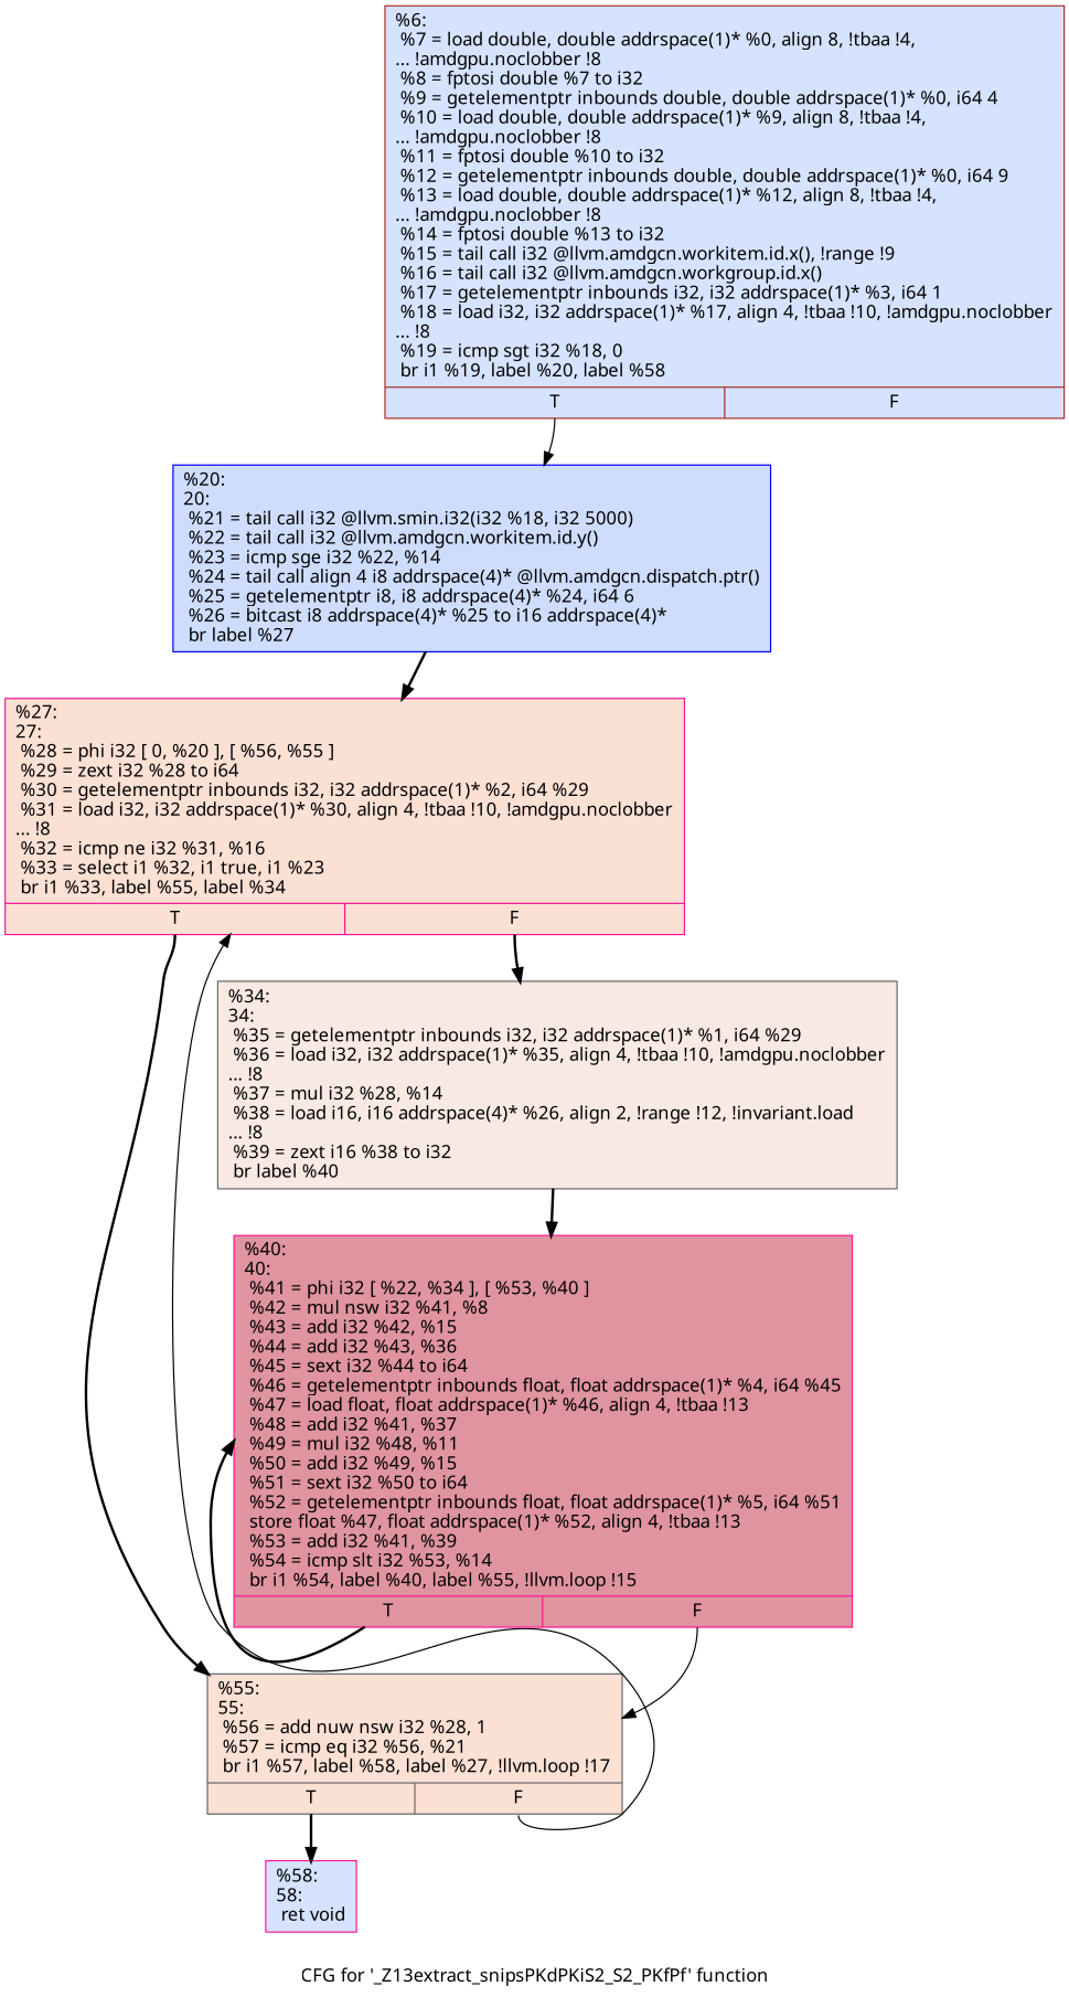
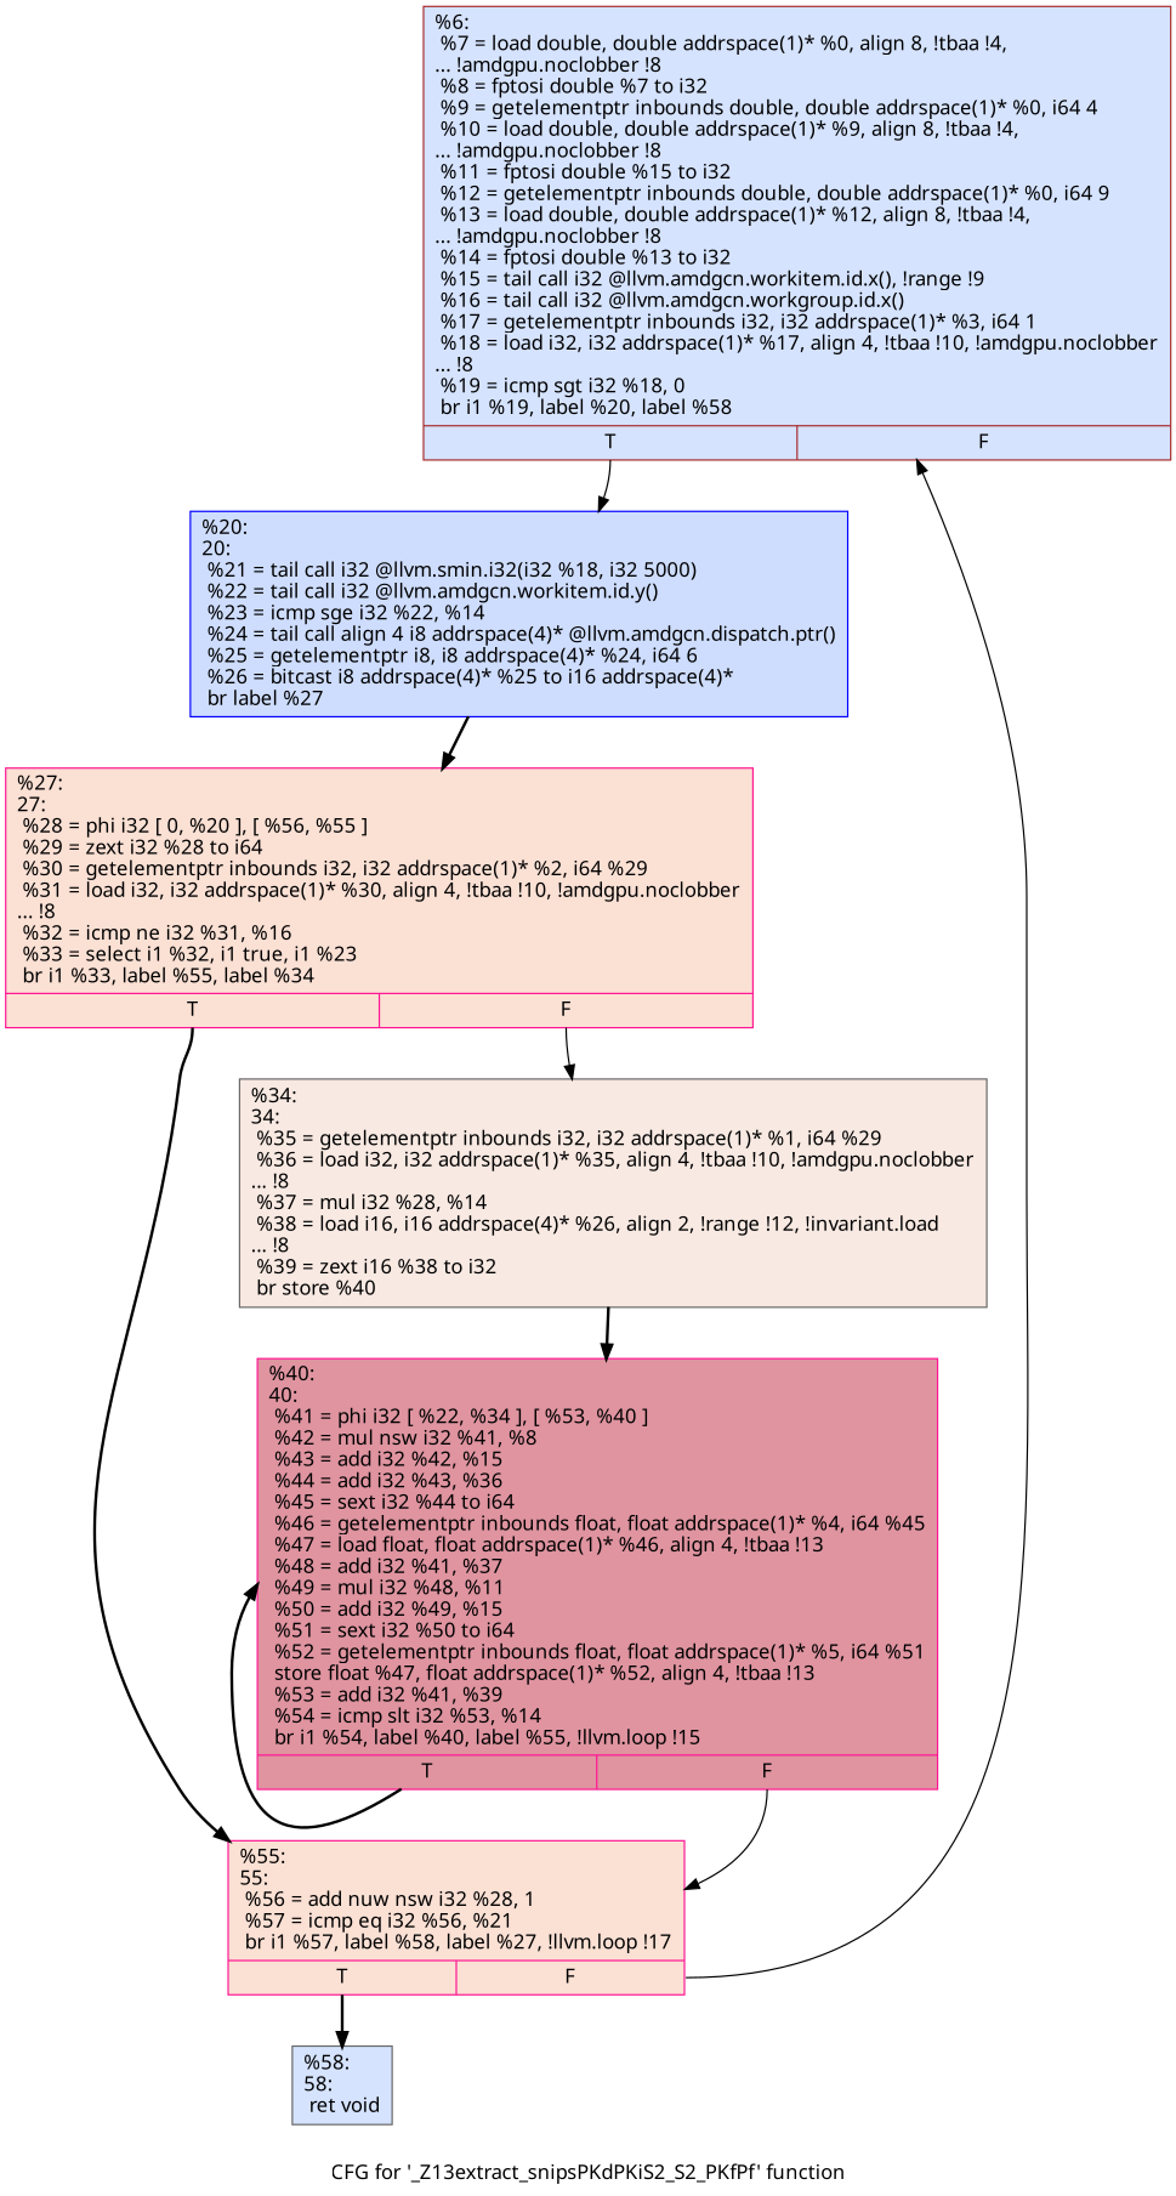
  digraph {
    fontname="Noto Sans"
    label="CFG for '_Z13extract_snipsPKdPKiS2_S2_PKfPf' function"
    node [color=deeppink fillcolor="#a1c0ff70" fontname="Noto Sans" shape=record style=filled]
    edge [fontname="Noto Sans" style=bold tailport=s0]
-   n1 [color=brown label="{%6:\l  %7 = load double, double addrspace(1)* %0, align 8, !tbaa !4,\l... !amdgpu.noclobber !8\l  %8 = fptosi double %7 to i32\l  %9 = getelementptr inbounds double, double addrspace(1)* %0, i64 4\l  %10 = load double, double addrspace(1)* %9, align 8, !tbaa !4,\l... !amdgpu.noclobber !8\l  %11 = fptosi double %10 to i32\l  %12 = getelementptr inbounds double, double addrspace(1)* %0, i64 9\l  %13 = load double, double addrspace(1)* %12, align 8, !tbaa !4,\l... !amdgpu.noclobber !8\l  %14 = fptosi double %13 to i32\l  %15 = tail call i32 @llvm.amdgcn.workitem.id.x(), !range !9\l  %16 = tail call i32 @llvm.amdgcn.workgroup.id.x()\l  %17 = getelementptr inbounds i32, i32 addrspace(1)* %3, i64 1\l  %18 = load i32, i32 addrspace(1)* %17, align 4, !tbaa !10, !amdgpu.noclobber\l... !8\l  %19 = icmp sgt i32 %18, 0\l  br i1 %19, label %20, label %58\l|{<s0>T|<s1>F}}"]
+   n1 [color=brown label="{%6:\l  %7 = load double, double addrspace(1)* %0, align 8, !tbaa !4,\l... !amdgpu.noclobber !8\l  %8 = fptosi double %7 to i32\l  %9 = getelementptr inbounds double, double addrspace(1)* %0, i64 4\l  %10 = load double, double addrspace(1)* %9, align 8, !tbaa !4,\l... !amdgpu.noclobber !8\l  %11 = fptosi double %15 to i32\l  %12 = getelementptr inbounds double, double addrspace(1)* %0, i64 9\l  %13 = load double, double addrspace(1)* %12, align 8, !tbaa !4,\l... !amdgpu.noclobber !8\l  %14 = fptosi double %13 to i32\l  %15 = tail call i32 @llvm.amdgcn.workitem.id.x(), !range !9\l  %16 = tail call i32 @llvm.amdgcn.workgroup.id.x()\l  %17 = getelementptr inbounds i32, i32 addrspace(1)* %3, i64 1\l  %18 = load i32, i32 addrspace(1)* %17, align 4, !tbaa !10, !amdgpu.noclobber\l... !8\l  %19 = icmp sgt i32 %18, 0\l  br i1 %19, label %20, label %58\l|{<s0>T|<s1>F}}"]
    n2 [color=blue fillcolor="#8fb1fe70" label="{%20:\l20:                                               \l  %21 = tail call i32 @llvm.smin.i32(i32 %18, i32 5000)\l  %22 = tail call i32 @llvm.amdgcn.workitem.id.y()\l  %23 = icmp sge i32 %22, %14\l  %24 = tail call align 4 i8 addrspace(4)* @llvm.amdgcn.dispatch.ptr()\l  %25 = getelementptr i8, i8 addrspace(4)* %24, i64 6\l  %26 = bitcast i8 addrspace(4)* %25 to i16 addrspace(4)*\l  br label %27\l}"]
    n3 [fillcolor="#f7b99e70" label="{%27:\l27:                                               \l  %28 = phi i32 [ 0, %20 ], [ %56, %55 ]\l  %29 = zext i32 %28 to i64\l  %30 = getelementptr inbounds i32, i32 addrspace(1)* %2, i64 %29\l  %31 = load i32, i32 addrspace(1)* %30, align 4, !tbaa !10, !amdgpu.noclobber\l... !8\l  %32 = icmp ne i32 %31, %16\l  %33 = select i1 %32, i1 true, i1 %23\l  br i1 %33, label %55, label %34\l|{<s0>T|<s1>F}}"]
-   n4 [label="{%58:\l58:                                               \l  ret void\l}"]
-   n5 [color=gray40 fillcolor="#f7b99e70" label="{%55:\l55:                                               \l  %56 = add nuw nsw i32 %28, 1\l  %57 = icmp eq i32 %56, %21\l  br i1 %57, label %58, label %27, !llvm.loop !17\l|{<s0>T|<s1>F}}"]
-   n6 [color=gray40 fillcolor="#efcebd70" label="{%34:\l34:                                               \l  %35 = getelementptr inbounds i32, i32 addrspace(1)* %1, i64 %29\l  %36 = load i32, i32 addrspace(1)* %35, align 4, !tbaa !10, !amdgpu.noclobber\l... !8\l  %37 = mul i32 %28, %14\l  %38 = load i16, i16 addrspace(4)* %26, align 2, !range !12, !invariant.load\l... !8\l  %39 = zext i16 %38 to i32\l  br label %40\l}"]
+   n4 [color=gray40 label="{%58:\l58:                                               \l  ret void\l}"]
+   n5 [fillcolor="#f7b99e70" label="{%55:\l55:                                               \l  %56 = add nuw nsw i32 %28, 1\l  %57 = icmp eq i32 %56, %21\l  br i1 %57, label %58, label %27, !llvm.loop !17\l|{<s0>T|<s1>F}}"]
+   n6 [color=gray40 fillcolor="#efcebd70" label="{%34:\l34:                                               \l  %35 = getelementptr inbounds i32, i32 addrspace(1)* %1, i64 %29\l  %36 = load i32, i32 addrspace(1)* %35, align 4, !tbaa !10, !amdgpu.noclobber\l... !8\l  %37 = mul i32 %28, %14\l  %38 = load i16, i16 addrspace(4)* %26, align 2, !range !12, !invariant.load\l... !8\l  %39 = zext i16 %38 to i32\l  br store %40\l}"]
    n7 [fillcolor="#b70d2870" label="{%40:\l40:                                               \l  %41 = phi i32 [ %22, %34 ], [ %53, %40 ]\l  %42 = mul nsw i32 %41, %8\l  %43 = add i32 %42, %15\l  %44 = add i32 %43, %36\l  %45 = sext i32 %44 to i64\l  %46 = getelementptr inbounds float, float addrspace(1)* %4, i64 %45\l  %47 = load float, float addrspace(1)* %46, align 4, !tbaa !13\l  %48 = add i32 %41, %37\l  %49 = mul i32 %48, %11\l  %50 = add i32 %49, %15\l  %51 = sext i32 %50 to i64\l  %52 = getelementptr inbounds float, float addrspace(1)* %5, i64 %51\l  store float %47, float addrspace(1)* %52, align 4, !tbaa !13\l  %53 = add i32 %41, %39\l  %54 = icmp slt i32 %53, %14\l  br i1 %54, label %40, label %55, !llvm.loop !15\l|{<s0>T|<s1>F}}"]
    n1 -> n2 [style=solid]
    n2 -> n3
    n3 -> n5
-   n3 -> n6 [tailport=s1]
-   n5 -> n3 [style=solid tailport=s1]
+   n3 -> n6 [style=solid tailport=s1]
+   n5 -> n1 [style=solid tailport=s1]
    n5 -> n4
    n6 -> n7
    n7 -> n5 [style=solid tailport=s1]
    n7 -> n7
  }
